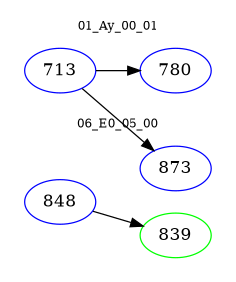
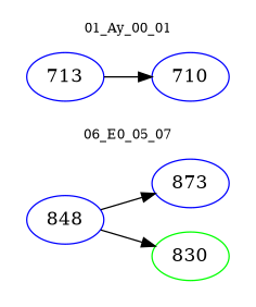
  digraph {
    rankdir=LR
    node [color=blue]
    edge [color=black]
    n1 [label=713]
-   n2 [label=780]
+   n2 [label=710]
    n3 [label=848]
-   n4 [color=green label=839]
+   n4 [color=green label=830]
    n5 [label=873]
    subgraph cluster_1 {
      color=white
      fontsize=10
      label="01_Ay_00_01"
      n1
      n2
    }
    subgraph cluster_2 {
      color=white
      fontsize=10
-     label="06_E0_05_00"
+     label="06_E0_05_07"
      n3
      n4
      n5
    }
    n1 -> n2
    n3 -> n4
-   n1 -> n5
+   n3 -> n5
  }
